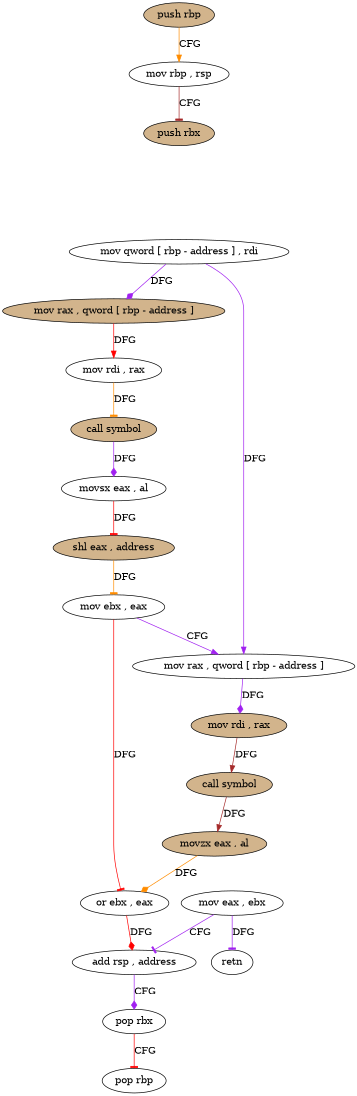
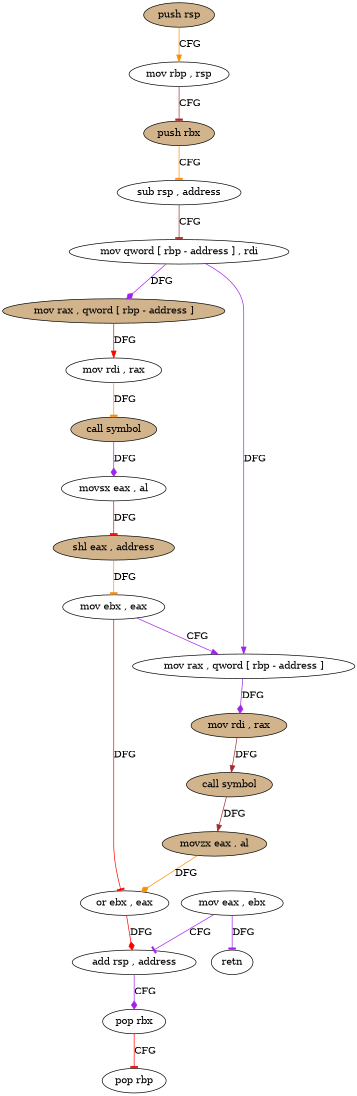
  digraph {
    node [fillcolor=white style=filled]
    edge [arrowhead=tee color=purple]
-   n1 [fillcolor=tan label="push rbp"]
+   n1 [fillcolor=tan label="push rsp"]
    n2 [label="mov rbp , rsp"]
    n3 [fillcolor=tan label="push rbx"]
+   n4 [label="sub rsp , address"]
    n5 [label="mov qword [ rbp - address ] , rdi"]
    n6 [fillcolor=tan label="mov rax , qword [ rbp - address ]"]
    n7 [label="mov rax , qword [ rbp - address ]"]
    n8 [label="mov rdi , rax"]
    n9 [fillcolor=tan label="mov rdi , rax"]
    n10 [fillcolor=tan label="call symbol"]
    n11 [label="movsx eax , al"]
    n12 [fillcolor=tan label="shl eax , address"]
    n13 [label="mov ebx , eax"]
    n14 [label="or ebx , eax"]
    n15 [label="add rsp , address"]
    n16 [fillcolor=tan label="call symbol"]
    n17 [fillcolor=tan label="movzx eax , al"]
    n18 [label="mov eax , ebx"]
    n19 [label=retn]
    n20 [label="pop rbx"]
    n21 [label="pop rbp"]
    n1 -> n2 [arrowhead=normal color=darkorange label=CFG]
    n2 -> n3 [color=brown label=CFG]
+   n3 -> n4 [color=darkorange label=CFG]
+   n4 -> n5 [color=brown label=CFG]
    n5 -> n6 [arrowhead=diamond label=DFG]
    n5 -> n7 [arrowhead=normal label=DFG]
    n6 -> n8 [arrowhead=normal color=red label=DFG]
    n7 -> n9 [arrowhead=diamond label=DFG]
    n8 -> n10 [color=darkorange label=DFG]
    n9 -> n16 [arrowhead=normal color=brown label=DFG]
    n10 -> n11 [arrowhead=diamond label=DFG]
    n11 -> n12 [color=red label=DFG]
    n12 -> n13 [color=darkorange label=DFG]
    n13 -> n7 [arrowhead=normal label=CFG]
    n13 -> n14 [color=red label=DFG]
    n14 -> n15 [arrowhead=diamond color=red label=DFG]
    n15 -> n20 [arrowhead=diamond label=CFG]
    n16 -> n17 [arrowhead=normal color=brown label=DFG]
    n17 -> n14 [arrowhead=diamond color=darkorange label=DFG]
    n18 -> n15 [label=CFG]
    n18 -> n19 [label=DFG]
    n20 -> n21 [color=red label=CFG]
  }
